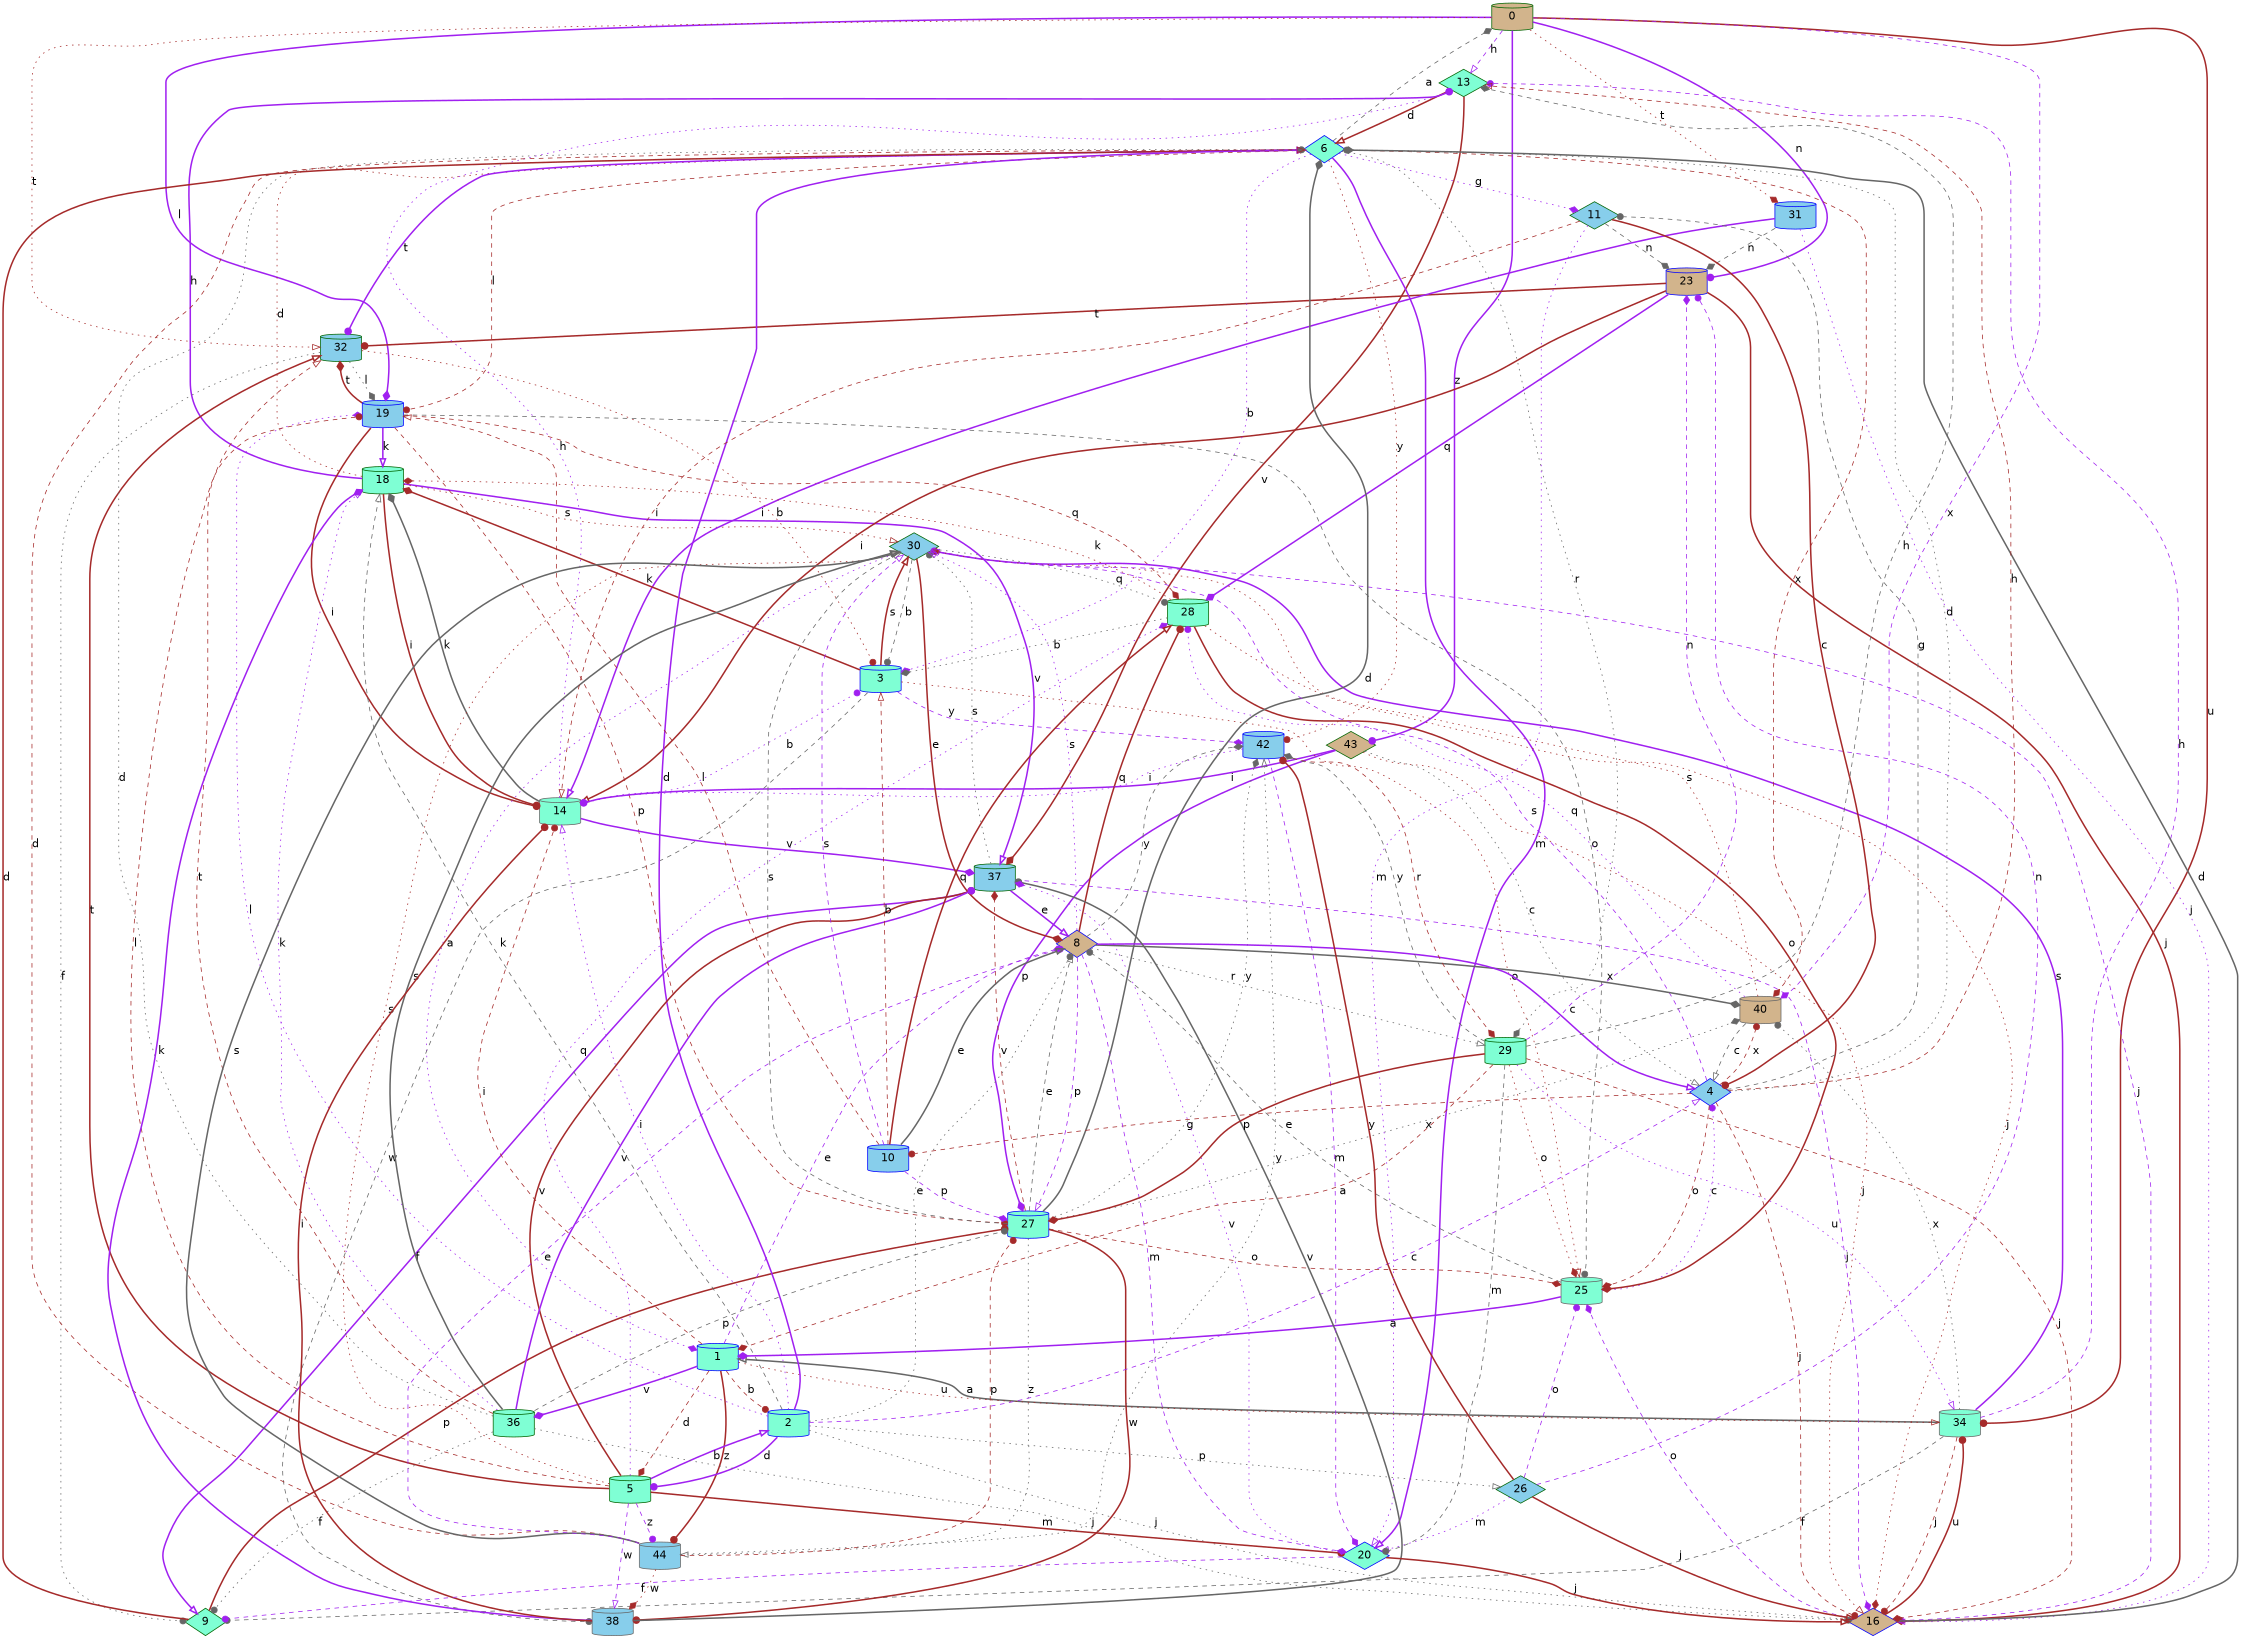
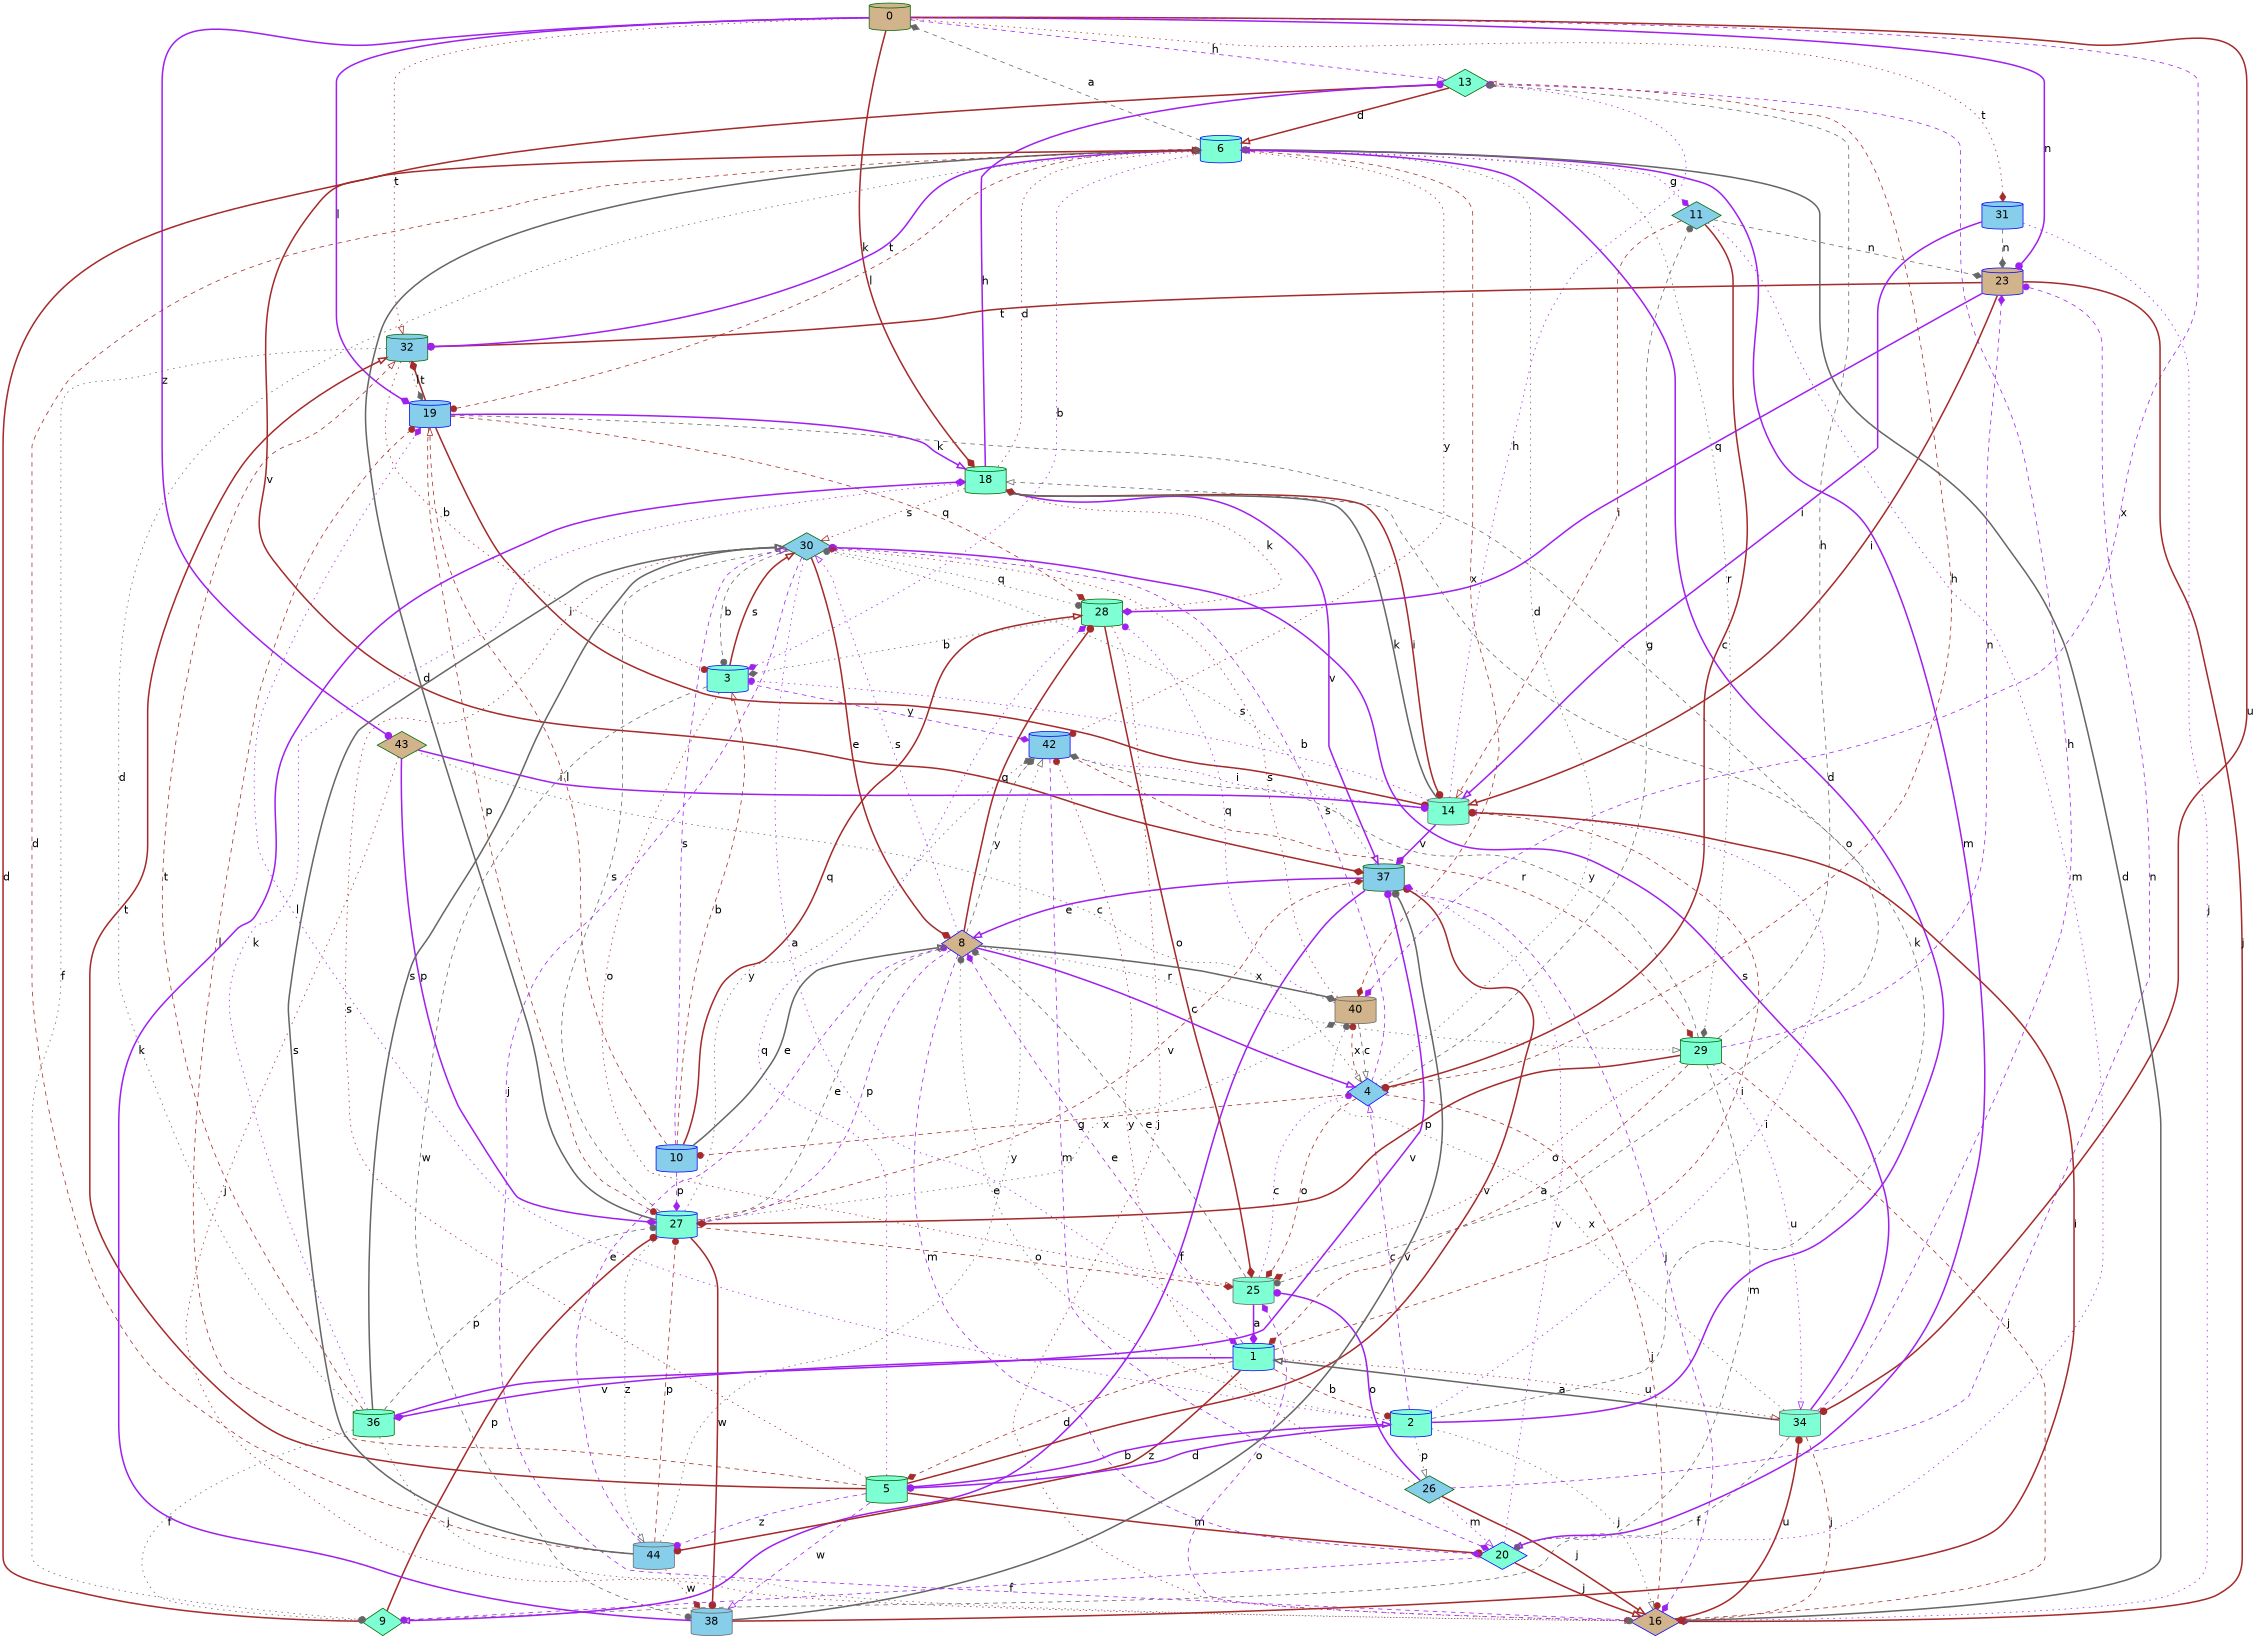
  strict digraph {
    fontname="DejaVu Sans"
    node [color=darkgreen fillcolor=aquamarine fontname="DejaVu Sans" shape=cylinder style=filled]
    edge [arrowhead=dot color=brown fontname="DejaVu Sans" style=dashed]
    0 [fillcolor=tan]
    13 [shape=diamond]
    18
    19 [color=blue fillcolor=skyblue]
    23 [color=blue fillcolor=tan]
    31 [color=blue fillcolor=skyblue]
    32 [fillcolor=skyblue]
    34 [color=gray40]
    40 [color=gray40 fillcolor=tan]
    43 [fillcolor=tan shape=diamond]
-   6 [color=blue shape=diamond]
+   6 [color=blue]
    37 [fillcolor=skyblue]
    14 [color=gray40]
    30 [fillcolor=skyblue shape=diamond]
    25 [color=gray40]
    28
    27 [color=blue]
    16 [color=blue fillcolor=tan shape=diamond]
    3 [color=blue]
    9 [shape=diamond]
    1 [color=blue]
    4 [color=blue fillcolor=skyblue shape=diamond]
    2 [color=blue]
    5
    8 [color=blue fillcolor=tan shape=diamond]
    36
    44 [color=gray40 fillcolor=skyblue]
    26 [fillcolor=skyblue shape=diamond]
    38 [color=gray40 fillcolor=skyblue]
    n30 [color=blue label=20 shape=diamond]
    42 [color=blue fillcolor=skyblue]
    29
    10 [color=blue fillcolor=skyblue]
    11 [fillcolor=skyblue shape=diamond]
    0 -> 13 [arrowhead=onormal color=purple label=h]
-   3 -> 18 [arrowhead=diamond label=k style=bold]
+   0 -> 18 [arrowhead=diamond label=k style=bold]
    0 -> 19 [arrowhead=diamond color=purple label=l style=bold]
    0 -> 23 [color=purple label=n style=bold]
    0 -> 31 [arrowhead=diamond label=t style=dotted]
    0 -> 32 [arrowhead=onormal label=t style=dotted]
    0 -> 34 [label=u style=bold]
    0 -> 40 [arrowhead=diamond color=purple label=x]
    0 -> 43 [color=purple label=z style=bold]
    13 -> 6 [arrowhead=onormal label=d style=bold]
    13 -> 37 [arrowhead=diamond label=v style=bold]
    18 -> 13 [color=purple label=h style=bold]
    18 -> 6 [arrowhead=diamond label=d style=dotted]
    18 -> 37 [arrowhead=onormal color=purple label=v style=bold]
    18 -> 14 [label=i style=bold]
    18 -> 30 [arrowhead=onormal label=s style=dotted]
    19 -> 18 [arrowhead=onormal color=purple label=k style=bold]
    19 -> 32 [arrowhead=diamond label=t style=bold]
    19 -> 14 [label=i style=bold]
    19 -> 25 [color=gray40 label=o]
    19 -> 28 [arrowhead=diamond label=q]
    19 -> 27 [label=p]
    23 -> 32 [label=t style=bold]
    23 -> 14 [arrowhead=onormal label=i style=bold]
    23 -> 28 [arrowhead=diamond color=purple label=q style=bold]
    23 -> 16 [arrowhead=diamond label=j style=bold]
    31 -> 23 [arrowhead=diamond color=gray40 label=n]
    31 -> 14 [arrowhead=onormal color=purple label=i style=bold]
    31 -> 16 [arrowhead=onormal color=purple label=j style=dotted]
    32 -> 19 [arrowhead=diamond color=gray40 label=l style=dotted]
    32 -> 3 [label=b style=dotted]
    32 -> 9 [color=gray40 label=f style=dotted]
    34 -> 13 [color=purple label=h]
    34 -> 40 [color=gray40 label=x style=dotted]
    34 -> 30 [color=purple label=s style=bold]
    34 -> 16 [label=j]
    34 -> 9 [color=gray40 label=f]
    34 -> 1 [arrowhead=onormal color=gray40 label=a style=bold]
    40 -> 30 [arrowhead=diamond label=s style=dotted]
    40 -> 28 [color=purple label=q style=dotted]
    40 -> 4 [arrowhead=onormal color=gray40 label=c]
    43 -> 14 [color=purple label=i style=bold]
    43 -> 27 [arrowhead=diamond color=purple label=p style=bold]
    43 -> 16 [arrowhead=onormal label=j style=dotted]
    43 -> 4 [arrowhead=onormal color=gray40 label=c style=dotted]
    6 -> 0 [arrowhead=diamond color=gray40 label=a]
    6 -> 19 [label=l]
    6 -> 32 [color=purple label=t style=bold]
    6 -> 40 [arrowhead=diamond label=x]
    6 -> 3 [arrowhead=diamond color=purple label=b style=dotted]
    6 -> n30 [arrowhead=onormal color=purple label=m style=bold]
    6 -> 42 [label=y style=dotted]
    6 -> 29 [arrowhead=diamond color=gray40 label=r style=dotted]
    6 -> 11 [arrowhead=diamond color=purple label=g style=dotted]
    37 -> 30 [color=gray40 label=s style=dotted]
    37 -> 16 [arrowhead=diamond color=purple label=j]
    37 -> 9 [arrowhead=onormal color=purple label=f style=bold]
    37 -> 8 [arrowhead=onormal color=purple label=e style=bold]
    14 -> 13 [color=purple label=h style=dotted]
    14 -> 18 [arrowhead=diamond color=gray40 label=k style=bold]
    14 -> 37 [arrowhead=diamond color=purple label=v style=bold]
    14 -> 3 [color=purple label=b style=dotted]
    30 -> 28 [color=gray40 label=q style=dotted]
    30 -> 16 [arrowhead=onormal color=purple label=j]
    30 -> 3 [color=gray40 label=b]
    30 -> 1 [arrowhead=diamond color=purple label=a style=dotted]
    30 -> 8 [arrowhead=diamond label=e style=bold]
    25 -> 1 [arrowhead=diamond color=purple label=a style=bold]
    25 -> 4 [color=purple label=c style=dotted]
    25 -> 8 [color=gray40 label=e]
    28 -> 18 [arrowhead=diamond label=k style=dotted]
    28 -> 25 [arrowhead=diamond label=o style=bold]
    28 -> 16 [arrowhead=diamond label=j style=dotted]
    28 -> 3 [arrowhead=diamond color=gray40 label=b style=dotted]
    27 -> 40 [arrowhead=diamond color=gray40 label=x style=dotted]
    27 -> 6 [arrowhead=diamond color=gray40 label=d style=bold]
    27 -> 37 [arrowhead=diamond label=v]
    27 -> 30 [arrowhead=onormal color=gray40 label=s]
    27 -> 25 [arrowhead=diamond label=o]
    27 -> 8 [arrowhead=onormal color=gray40 label=e]
    27 -> 44 [arrowhead=onormal color=gray40 label=z style=dotted]
    27 -> 38 [label=w style=bold]
    27 -> 42 [arrowhead=diamond color=gray40 label=y style=dotted]
    16 -> 34 [label=u style=bold]
    16 -> 6 [arrowhead=diamond color=gray40 label=d style=bold]
    16 -> 25 [arrowhead=diamond color=purple label=o]
    3 -> 30 [arrowhead=onormal label=s style=bold]
    3 -> 25 [arrowhead=onormal label=o style=dotted]
    3 -> 38 [color=gray40 label=w]
    3 -> 42 [arrowhead=diamond color=purple label=y]
    9 -> 6 [arrowhead=onormal label=d style=bold]
    9 -> 27 [label=p style=bold]
    1 -> 34 [arrowhead=onormal label=u style=dotted]
    1 -> 14 [label=i]
    1 -> 2 [label=b]
    1 -> 5 [arrowhead=diamond label=d]
    1 -> 8 [arrowhead=diamond color=purple label=e]
    1 -> 36 [arrowhead=diamond color=purple label=v style=bold]
    1 -> 44 [label=z style=bold]
    4 -> 13 [arrowhead=onormal label=h]
    4 -> 40 [label=x]
    4 -> 6 [color=gray40 label=d style=dotted]
    4 -> 30 [arrowhead=onormal color=purple label=s]
    4 -> 25 [arrowhead=diamond label=o]
    4 -> 16 [label=j]
    4 -> 10 [label=g]
    4 -> 11 [color=gray40 label=g]
    2 -> 18 [arrowhead=onormal color=gray40 label=k]
    2 -> 19 [arrowhead=diamond color=purple label=l style=dotted]
    2 -> 6 [arrowhead=onormal color=purple label=d style=bold]
    2 -> 14 [arrowhead=onormal color=purple label=i style=dotted]
    2 -> 16 [arrowhead=onormal color=gray40 label=j style=dotted]
    2 -> 4 [arrowhead=onormal color=purple label=c]
    2 -> 5 [color=purple label=d style=bold]
    2 -> 8 [color=gray40 label=e style=dotted]
    2 -> 26 [arrowhead=onormal color=gray40 label=p style=dotted]
    5 -> 19 [label=l]
    5 -> 32 [arrowhead=onormal label=t style=bold]
    5 -> 37 [label=v style=bold]
    5 -> 30 [arrowhead=onormal label=s style=dotted]
    5 -> 28 [arrowhead=diamond color=purple label=q style=dotted]
    5 -> 2 [arrowhead=onormal color=purple label=b style=bold]
    5 -> 44 [color=purple label=z]
    5 -> 38 [arrowhead=onormal color=purple label=w]
    5 -> n30 [label=m style=bold]
    8 -> 40 [arrowhead=diamond color=gray40 label=x style=bold]
    8 -> 30 [arrowhead=onormal color=purple label=s style=dotted]
    8 -> 28 [label=q style=bold]
    8 -> 27 [arrowhead=onormal color=purple label=p]
    8 -> 4 [arrowhead=onormal color=purple label=c style=bold]
    8 -> n30 [arrowhead=diamond color=purple label=m]
    8 -> 42 [arrowhead=diamond color=gray40 label=y]
    8 -> 29 [arrowhead=onormal color=gray40 label=r style=dotted]
    36 -> 18 [arrowhead=onormal color=purple label=k style=dotted]
    36 -> 32 [arrowhead=onormal label=t]
    36 -> 6 [color=gray40 label=d style=dotted]
    36 -> 37 [color=purple label=v style=bold]
    36 -> 30 [arrowhead=onormal color=gray40 label=s style=bold]
    36 -> 27 [color=gray40 label=p]
    36 -> 16 [color=gray40 label=j style=dotted]
    36 -> 9 [color=gray40 label=f style=dotted]
    44 -> 6 [arrowhead=onormal label=d]
    44 -> 30 [arrowhead=onormal color=gray40 label=s style=bold]
    44 -> 27 [label=p]
    44 -> 8 [color=purple label=e]
    44 -> 38 [arrowhead=diamond label=w style=dotted]
    44 -> 42 [arrowhead=onormal color=gray40 label=y style=dotted]
    26 -> 23 [color=purple label=n]
-   26 -> 25 [color=purple label=o]
+   26 -> 25 [color=purple label=o style=bold]
    26 -> 16 [arrowhead=onormal label=j style=bold]
    26 -> n30 [arrowhead=onormal color=purple label=m style=dotted]
-   26 -> 42 [label=y style=bold]
+   26 -> 42 [label=y style=dotted]
    38 -> 18 [arrowhead=diamond color=purple label=k style=bold]
    38 -> 37 [color=gray40 label=v style=bold]
    38 -> 14 [label=i style=bold]
    n30 -> 37 [arrowhead=diamond color=purple label=v style=dotted]
    n30 -> 16 [arrowhead=onormal label=j style=bold]
    n30 -> 9 [color=purple label=f]
    42 -> 14 [color=purple label=i style=dotted]
    42 -> n30 [arrowhead=diamond color=purple label=m]
    42 -> 29 [arrowhead=diamond label=r]
    29 -> 13 [arrowhead=diamond color=gray40 label=h]
    29 -> 23 [arrowhead=diamond color=purple label=n]
    29 -> 34 [arrowhead=onormal color=purple label=u style=dotted]
    29 -> 25 [arrowhead=diamond label=o style=dotted]
    29 -> 27 [arrowhead=diamond label=p style=bold]
    29 -> 16 [arrowhead=diamond label=j]
    29 -> 1 [arrowhead=diamond label=a]
    29 -> n30 [color=gray40 label=m]
    29 -> 42 [arrowhead=diamond color=gray40 label=y]
    10 -> 19 [arrowhead=onormal label=l]
    10 -> 30 [arrowhead=onormal color=purple label=s]
    10 -> 28 [arrowhead=onormal label=q style=bold]
    10 -> 27 [arrowhead=diamond color=purple label=p]
    10 -> 3 [arrowhead=onormal label=b]
    10 -> 8 [arrowhead=onormal color=gray40 label=e style=bold]
    11 -> 23 [arrowhead=diamond color=gray40 label=n]
    11 -> 14 [arrowhead=onormal label=i]
    11 -> 4 [label=c style=bold]
    11 -> n30 [arrowhead=onormal color=purple label=m style=dotted]
  }
